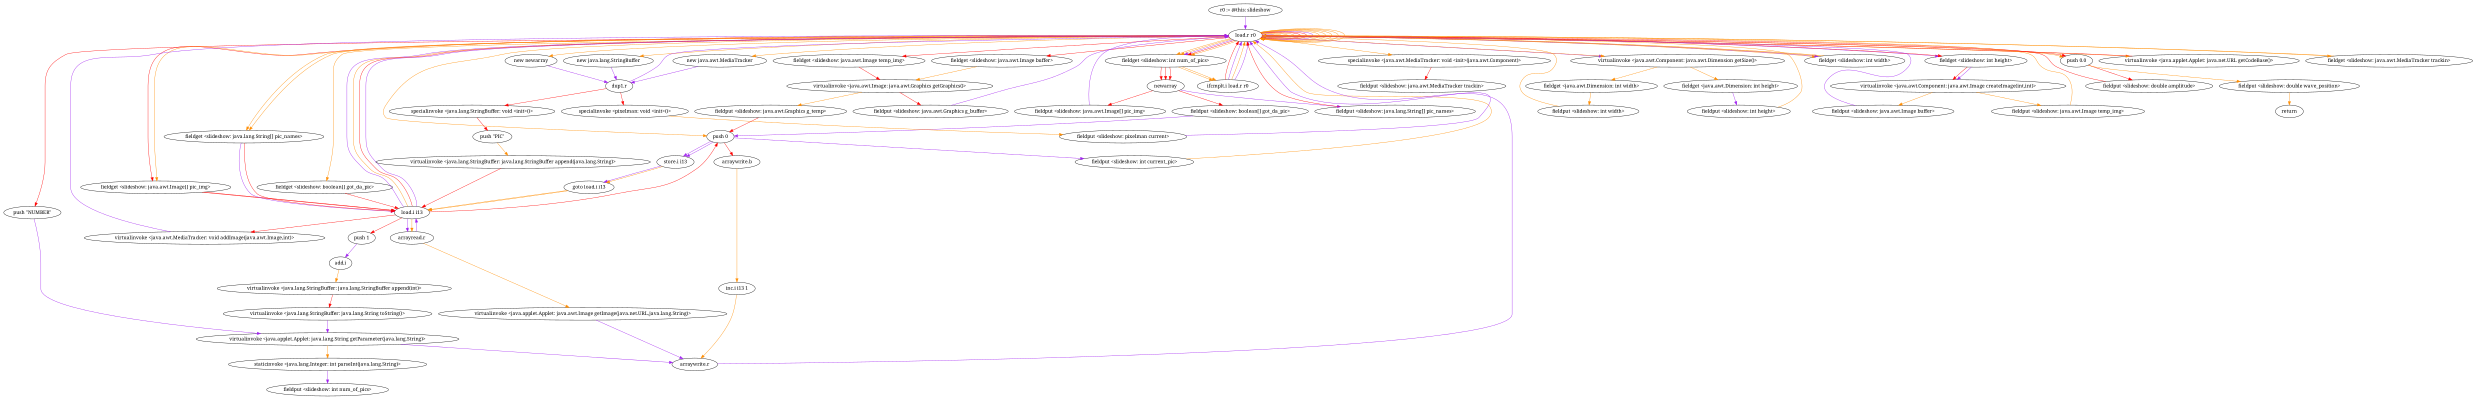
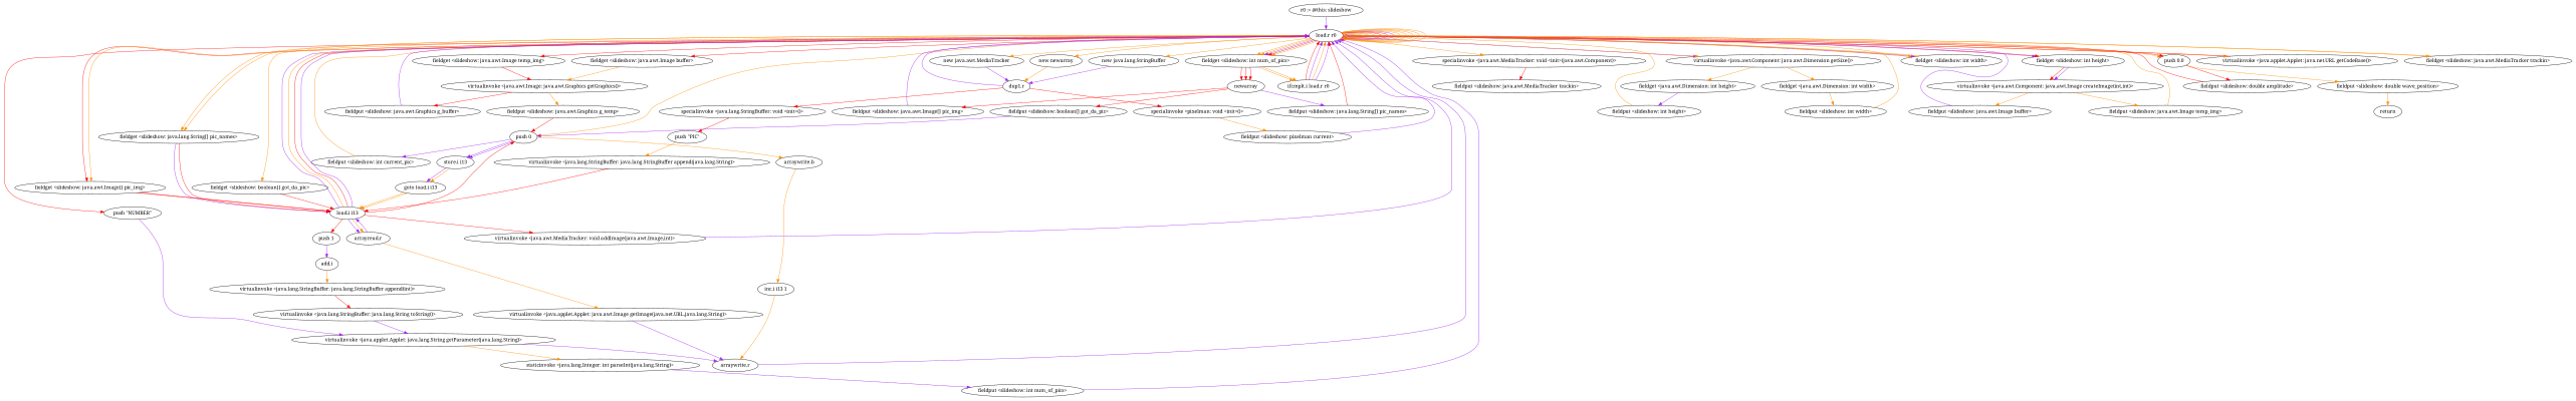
  digraph {
    fontname="Noto Serif"
    node [fontname="Noto Serif"]
    edge [color=darkorange fontname="Noto Serif"]
    "r0 := @this: slideshow"
    "load.r r0"
    "push \"NUMBER\""
    "fieldget <slideshow: int num_of_pics>"
    "new java.awt.MediaTracker"
    "specialinvoke <java.awt.MediaTracker: void <init>(java.awt.Component)>"
    "push 0"
    "virtualinvoke <java.awt.Component: java.awt.Dimension getSize()>"
    "fieldget <slideshow: int width>"
    "fieldget <slideshow: int height>"
    "fieldget <slideshow: java.awt.Image buffer>"
    "fieldget <slideshow: java.awt.Image temp_img>"
    n13 [label="new newarray"]
    "push 0.0"
    "fieldget <slideshow: java.awt.Image[] pic_img>"
    "virtualinvoke <java.applet.Applet: java.net.URL getCodeBase()>"
    "fieldget <slideshow: java.lang.String[] pic_names>"
    "fieldget <slideshow: java.awt.MediaTracker trackin>"
    "fieldget <slideshow: boolean[] got_da_pic>"
    "new java.lang.StringBuffer"
    "virtualinvoke <java.applet.Applet: java.lang.String getParameter(java.lang.String)>"
    newarray
    "ifcmplt.i load.r r0"
    "dup1.r"
    "fieldput <slideshow: java.awt.MediaTracker trackin>"
    "store.i i13"
    "fieldput <slideshow: int current_pic>"
    "arraywrite.b"
    "fieldget <java.awt.Dimension: int width>"
    "fieldget <java.awt.Dimension: int height>"
    "virtualinvoke <java.awt.Component: java.awt.Image createImage(int,int)>"
    "virtualinvoke <java.awt.Image: java.awt.Graphics getGraphics()>"
    "fieldput <slideshow: double amplitude>"
    "fieldput <slideshow: double wave_position>"
    "load.i i13"
    "staticinvoke <java.lang.Integer: int parseInt(java.lang.String)>"
    "arraywrite.r"
    "fieldput <slideshow: int num_of_pics>"
    "fieldput <slideshow: java.awt.Image[] pic_img>"
    "fieldput <slideshow: java.lang.String[] pic_names>"
    "fieldput <slideshow: boolean[] got_da_pic>"
    "specialinvoke <pixelman: void <init>()>"
    "specialinvoke <java.lang.StringBuffer: void <init>()>"
    "fieldput <slideshow: pixelman current>"
    "push \"PIC\""
    "goto load.i i13"
    "inc.i i13 1"
    "arrayread.r"
    "virtualinvoke <java.awt.MediaTracker: void addImage(java.awt.Image,int)>"
    "push 1"
    "virtualinvoke <java.applet.Applet: java.awt.Image getImage(java.net.URL,java.lang.String)>"
    "add.i"
    "fieldput <slideshow: int width>"
    "fieldput <slideshow: int height>"
    "fieldput <slideshow: java.awt.Image buffer>"
    "fieldput <slideshow: java.awt.Image temp_img>"
    "fieldput <slideshow: java.awt.Graphics g_buffer>"
    "fieldput <slideshow: java.awt.Graphics g_temp>"
    return
    "virtualinvoke <java.lang.StringBuffer: java.lang.StringBuffer append(java.lang.String)>"
    "virtualinvoke <java.lang.StringBuffer: java.lang.StringBuffer append(int)>"
    "virtualinvoke <java.lang.StringBuffer: java.lang.String toString()>"
    "r0 := @this: slideshow" -> "load.r r0" [color=purple]
    "load.r r0" -> "load.r r0" [color=purple]
    "load.r r0" -> "load.r r0" [color=purple]
    "load.r r0" -> "load.r r0"
    "load.r r0" -> "load.r r0"
    "load.r r0" -> "load.r r0"
    "load.r r0" -> "load.r r0" [color=red]
    "load.r r0" -> "load.r r0" [color=red]
    "load.r r0" -> "load.r r0" [color=purple]
    "load.r r0" -> "load.r r0"
    "load.r r0" -> "load.r r0"
    "load.r r0" -> "load.r r0"
    "load.r r0" -> "load.r r0"
    "load.r r0" -> "load.r r0"
    "load.r r0" -> "push \"NUMBER\"" [color=red]
    "load.r r0" -> "fieldget <slideshow: int num_of_pics>"
    "load.r r0" -> "fieldget <slideshow: int num_of_pics>"
    "load.r r0" -> "fieldget <slideshow: int num_of_pics>" [color=purple]
    "load.r r0" -> "fieldget <slideshow: int num_of_pics>" [color=red]
    "load.r r0" -> "fieldget <slideshow: int num_of_pics>"
    "load.r r0" -> "new java.awt.MediaTracker"
    "load.r r0" -> "specialinvoke <java.awt.MediaTracker: void <init>(java.awt.Component)>"
    "load.r r0" -> "push 0"
    "load.r r0" -> "virtualinvoke <java.awt.Component: java.awt.Dimension getSize()>" [color=purple]
    "load.r r0" -> "virtualinvoke <java.awt.Component: java.awt.Dimension getSize()>"
    "load.r r0" -> "fieldget <slideshow: int width>"
    "load.r r0" -> "fieldget <slideshow: int width>" [color=purple]
    "load.r r0" -> "fieldget <slideshow: int height>" [color=purple]
    "load.r r0" -> "fieldget <slideshow: int height>" [color=red]
    "load.r r0" -> "fieldget <slideshow: java.awt.Image buffer>" [color=red]
    "load.r r0" -> "fieldget <slideshow: java.awt.Image temp_img>" [color=red]
    "load.r r0" -> n13
    "load.r r0" -> "push 0.0"
    "load.r r0" -> "push 0.0" [color=red]
    "load.r r0" -> "fieldget <slideshow: java.awt.Image[] pic_img>" [color=red]
    "load.r r0" -> "fieldget <slideshow: java.awt.Image[] pic_img>"
    "load.r r0" -> "virtualinvoke <java.applet.Applet: java.net.URL getCodeBase()>"
    "load.r r0" -> "fieldget <slideshow: java.lang.String[] pic_names>"
    "load.r r0" -> "fieldget <slideshow: java.lang.String[] pic_names>"
    "load.r r0" -> "fieldget <slideshow: java.awt.MediaTracker trackin>"
    "load.r r0" -> "fieldget <slideshow: boolean[] got_da_pic>"
    "load.r r0" -> "new java.lang.StringBuffer"
    "push \"NUMBER\"" -> "virtualinvoke <java.applet.Applet: java.lang.String getParameter(java.lang.String)>" [color=purple]
    "fieldget <slideshow: int num_of_pics>" -> newarray [color=red]
    "fieldget <slideshow: int num_of_pics>" -> newarray [color=red]
    "fieldget <slideshow: int num_of_pics>" -> newarray [color=red]
    "fieldget <slideshow: int num_of_pics>" -> "ifcmplt.i load.r r0"
    "fieldget <slideshow: int num_of_pics>" -> "ifcmplt.i load.r r0"
    "new java.awt.MediaTracker" -> "dup1.r" [color=purple]
    "specialinvoke <java.awt.MediaTracker: void <init>(java.awt.Component)>" -> "fieldput <slideshow: java.awt.MediaTracker trackin>" [color=red]
    "push 0" -> "store.i i13" [color=purple]
    "push 0" -> "store.i i13" [color=purple]
    "push 0" -> "fieldput <slideshow: int current_pic>" [color=purple]
-   "push 0" -> "arraywrite.b" [color=red]
+   "push 0" -> "arraywrite.b"
    "virtualinvoke <java.awt.Component: java.awt.Dimension getSize()>" -> "fieldget <java.awt.Dimension: int width>"
    "virtualinvoke <java.awt.Component: java.awt.Dimension getSize()>" -> "fieldget <java.awt.Dimension: int height>"
    "fieldget <slideshow: int width>" -> "load.r r0"
    "fieldget <slideshow: int width>" -> "load.r r0"
    "fieldget <slideshow: int height>" -> "virtualinvoke <java.awt.Component: java.awt.Image createImage(int,int)>" [color=red]
    "fieldget <slideshow: int height>" -> "virtualinvoke <java.awt.Component: java.awt.Image createImage(int,int)>" [color=purple]
    "fieldget <slideshow: java.awt.Image buffer>" -> "virtualinvoke <java.awt.Image: java.awt.Graphics getGraphics()>"
    "fieldget <slideshow: java.awt.Image temp_img>" -> "virtualinvoke <java.awt.Image: java.awt.Graphics getGraphics()>" [color=red]
-   n13 -> "dup1.r" [color=purple]
+   n13 -> "dup1.r"
    "push 0.0" -> "fieldput <slideshow: double amplitude>" [color=red]
    "push 0.0" -> "fieldput <slideshow: double wave_position>"
    "fieldget <slideshow: java.awt.Image[] pic_img>" -> "load.i i13" [color=red]
    "fieldget <slideshow: java.awt.Image[] pic_img>" -> "load.i i13" [color=red]
    "virtualinvoke <java.applet.Applet: java.net.URL getCodeBase()>" -> "load.r r0" [color=red]
    "fieldget <slideshow: java.lang.String[] pic_names>" -> "load.i i13" [color=purple]
    "fieldget <slideshow: java.lang.String[] pic_names>" -> "load.i i13" [color=red]
    "fieldget <slideshow: java.awt.MediaTracker trackin>" -> "load.r r0"
    "fieldget <slideshow: boolean[] got_da_pic>" -> "load.i i13" [color=red]
    "new java.lang.StringBuffer" -> "dup1.r" [color=purple]
    "virtualinvoke <java.applet.Applet: java.lang.String getParameter(java.lang.String)>" -> "staticinvoke <java.lang.Integer: int parseInt(java.lang.String)>"
    "virtualinvoke <java.applet.Applet: java.lang.String getParameter(java.lang.String)>" -> "arraywrite.r" [color=purple]
    newarray -> "fieldput <slideshow: java.awt.Image[] pic_img>" [color=red]
    newarray -> "fieldput <slideshow: java.lang.String[] pic_names>" [color=purple]
    newarray -> "fieldput <slideshow: boolean[] got_da_pic>" [color=red]
    "ifcmplt.i load.r r0" -> "load.r r0" [color=red]
    "ifcmplt.i load.r r0" -> "load.r r0" [color=purple]
    "ifcmplt.i load.r r0" -> "load.r r0"
    "ifcmplt.i load.r r0" -> "load.r r0" [color=purple]
    "dup1.r" -> "load.r r0" [color=purple]
    "dup1.r" -> "specialinvoke <pixelman: void <init>()>" [color=red]
    "dup1.r" -> "specialinvoke <java.lang.StringBuffer: void <init>()>" [color=red]
    "store.i i13" -> "goto load.i i13" [color=purple]
    "store.i i13" -> "goto load.i i13"
    "fieldput <slideshow: int current_pic>" -> "load.r r0"
    "arraywrite.b" -> "inc.i i13 1"
    "fieldget <java.awt.Dimension: int width>" -> "fieldput <slideshow: int width>"
    "fieldget <java.awt.Dimension: int height>" -> "fieldput <slideshow: int height>" [color=purple]
    "virtualinvoke <java.awt.Component: java.awt.Image createImage(int,int)>" -> "fieldput <slideshow: java.awt.Image buffer>"
    "virtualinvoke <java.awt.Component: java.awt.Image createImage(int,int)>" -> "fieldput <slideshow: java.awt.Image temp_img>"
    "virtualinvoke <java.awt.Image: java.awt.Graphics getGraphics()>" -> "fieldput <slideshow: java.awt.Graphics g_buffer>" [color=red]
    "virtualinvoke <java.awt.Image: java.awt.Graphics getGraphics()>" -> "fieldput <slideshow: java.awt.Graphics g_temp>"
    "fieldput <slideshow: double amplitude>" -> "load.r r0" [color=red]
    "fieldput <slideshow: double wave_position>" -> return
    "load.i i13" -> "load.r r0" [color=purple]
    "load.i i13" -> "load.r r0"
    "load.i i13" -> "load.r r0" [color=red]
    "load.i i13" -> "load.r r0" [color=purple]
    "load.i i13" -> "push 0" [color=red]
    "load.i i13" -> "arrayread.r" [color=purple]
    "load.i i13" -> "arrayread.r"
    "load.i i13" -> "virtualinvoke <java.awt.MediaTracker: void addImage(java.awt.Image,int)>" [color=red]
    "load.i i13" -> "push 1" [color=red]
    "staticinvoke <java.lang.Integer: int parseInt(java.lang.String)>" -> "fieldput <slideshow: int num_of_pics>" [color=purple]
    "arraywrite.r" -> "load.r r0" [color=purple]
+   "fieldput <slideshow: int num_of_pics>" -> "load.r r0" [color=purple]
    "fieldput <slideshow: java.awt.Image[] pic_img>" -> "load.r r0" [color=purple]
    "fieldput <slideshow: java.lang.String[] pic_names>" -> "load.r r0" [color=red]
    "fieldput <slideshow: boolean[] got_da_pic>" -> "push 0" [color=purple]
    "specialinvoke <pixelman: void <init>()>" -> "fieldput <slideshow: pixelman current>"
    "specialinvoke <java.lang.StringBuffer: void <init>()>" -> "push \"PIC\"" [color=red]
    "fieldput <slideshow: pixelman current>" -> "load.r r0" [color=purple]
    "push \"PIC\"" -> "virtualinvoke <java.lang.StringBuffer: java.lang.StringBuffer append(java.lang.String)>"
    "goto load.i i13" -> "load.i i13"
    "goto load.i i13" -> "load.i i13"
    "inc.i i13 1" -> "arraywrite.r"
    "arrayread.r" -> "load.i i13" [color=purple]
    "arrayread.r" -> "virtualinvoke <java.applet.Applet: java.awt.Image getImage(java.net.URL,java.lang.String)>"
    "virtualinvoke <java.awt.MediaTracker: void addImage(java.awt.Image,int)>" -> "load.r r0" [color=purple]
    "push 1" -> "add.i" [color=purple]
    "virtualinvoke <java.applet.Applet: java.awt.Image getImage(java.net.URL,java.lang.String)>" -> "arraywrite.r" [color=purple]
    "add.i" -> "virtualinvoke <java.lang.StringBuffer: java.lang.StringBuffer append(int)>"
    "fieldput <slideshow: int width>" -> "load.r r0"
    "fieldput <slideshow: int height>" -> "load.r r0"
    "fieldput <slideshow: java.awt.Image buffer>" -> "load.r r0" [color=purple]
    "fieldput <slideshow: java.awt.Image temp_img>" -> "load.r r0"
    "fieldput <slideshow: java.awt.Graphics g_buffer>" -> "load.r r0" [color=purple]
    "fieldput <slideshow: java.awt.Graphics g_temp>" -> "push 0" [color=red]
    "virtualinvoke <java.lang.StringBuffer: java.lang.StringBuffer append(java.lang.String)>" -> "load.i i13" [color=red]
    "virtualinvoke <java.lang.StringBuffer: java.lang.StringBuffer append(int)>" -> "virtualinvoke <java.lang.StringBuffer: java.lang.String toString()>" [color=red]
    "virtualinvoke <java.lang.StringBuffer: java.lang.String toString()>" -> "virtualinvoke <java.applet.Applet: java.lang.String getParameter(java.lang.String)>" [color=purple]
  }
